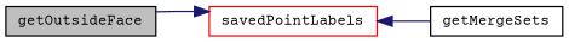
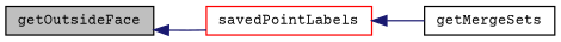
  digraph {
    fontname="Courier Prime"
    rankdir=LR
    node [color=black fontname="Courier Prime" fontsize=10 shape=record]
    edge [color=midnightblue dir=back fontname="Courier Prime" fontsize=10 labelfontname=Helvetica labelfontsize=10 style=solid]
    n1 [fillcolor=grey75 fontcolor=black height=0.2 label=getOutsideFace style=filled width=0.4]
    n2 [color=red height=0.2 label=savedPointLabels width=0.4]
    n3 [height=0.2 label=getMergeSets width=0.4]
-   n2 -> n1
+   n1 -> n2
    n2 -> n3
  }
